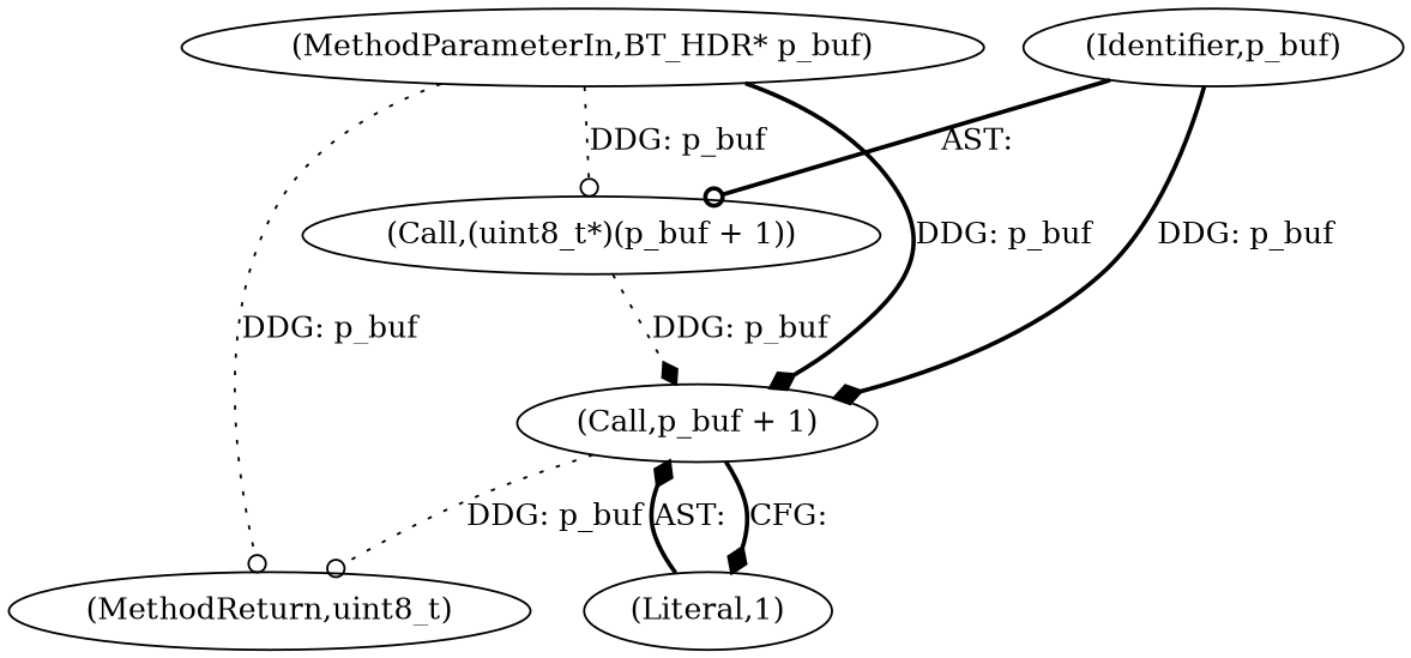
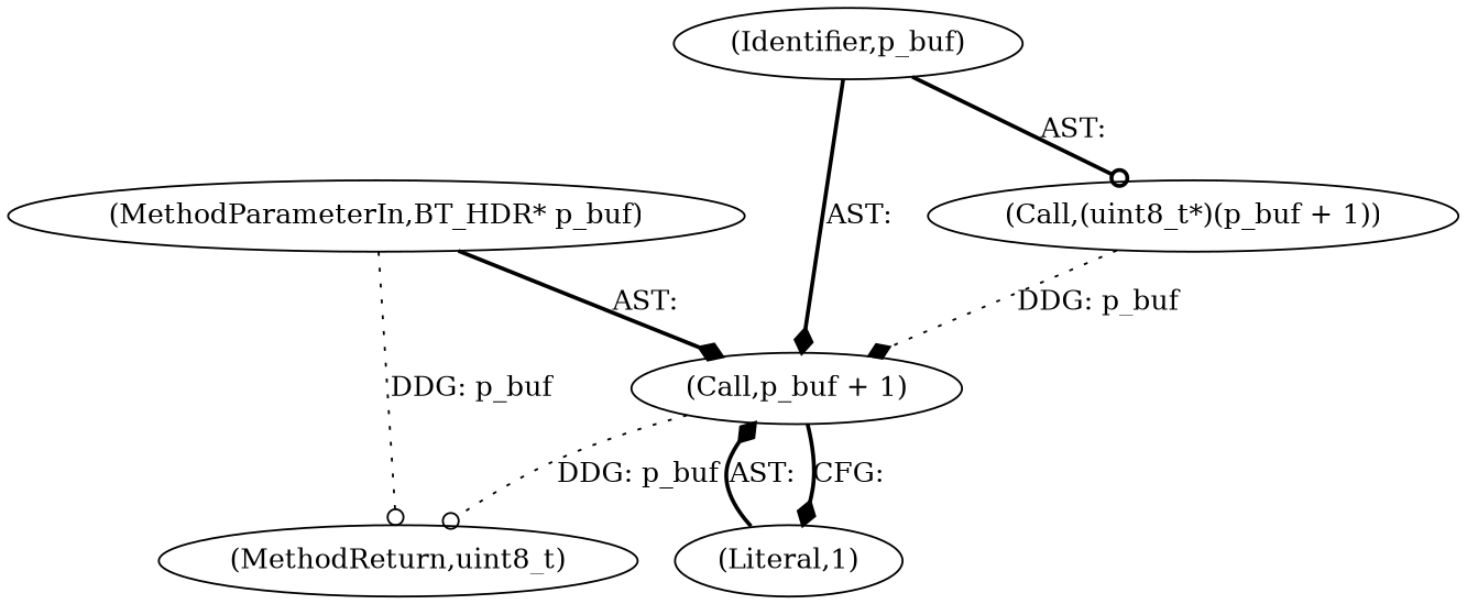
  digraph {
    edge [arrowhead=diamond style=bold]
    n1 [label="(Call,p_buf + 1)"]
    n2 [label="(Literal,1)"]
    n3 [label="(MethodReturn,uint8_t)"]
    n4 [label="(Call,(uint8_t*)(p_buf + 1))"]
    n5 [label="(MethodParameterIn,BT_HDR* p_buf)"]
    n6 [label="(Identifier,p_buf)"]
    n1 -> n2 [label="CFG: "]
    n1 -> n3 [arrowhead=odot label="DDG: p_buf" style=dotted]
    n2 -> n1 [label="AST: "]
    n4 -> n1 [label="DDG: p_buf" style=dotted]
-   n5 -> n1 [label="DDG: p_buf"]
+   n5 -> n1 [label="AST: "]
    n5 -> n3 [arrowhead=odot label="DDG: p_buf" style=dotted]
-   n5 -> n4 [arrowhead=odot label="DDG: p_buf" style=dotted]
-   n6 -> n1 [label="DDG: p_buf"]
+   n6 -> n1 [label="AST: "]
    n6 -> n4 [arrowhead=odot label="AST: "]
  }
